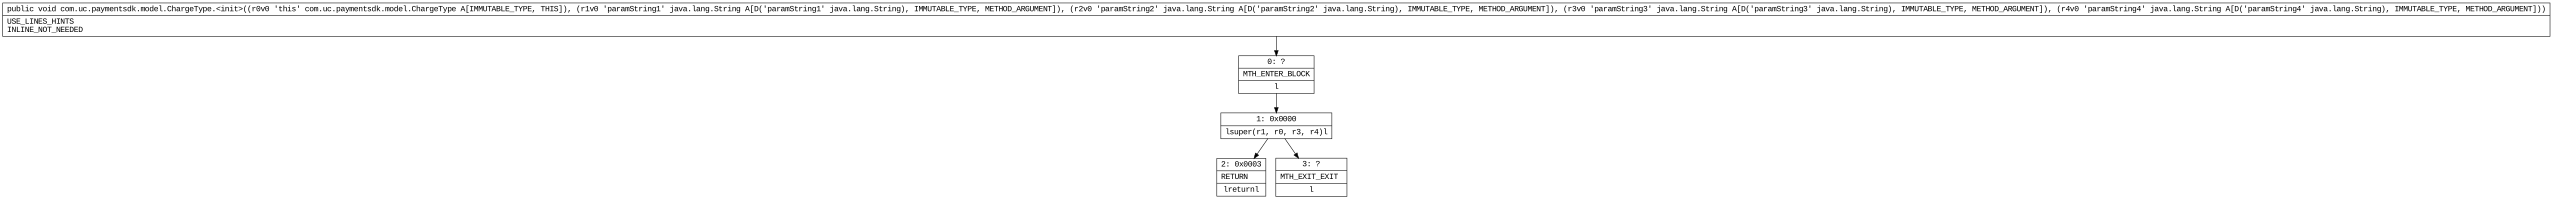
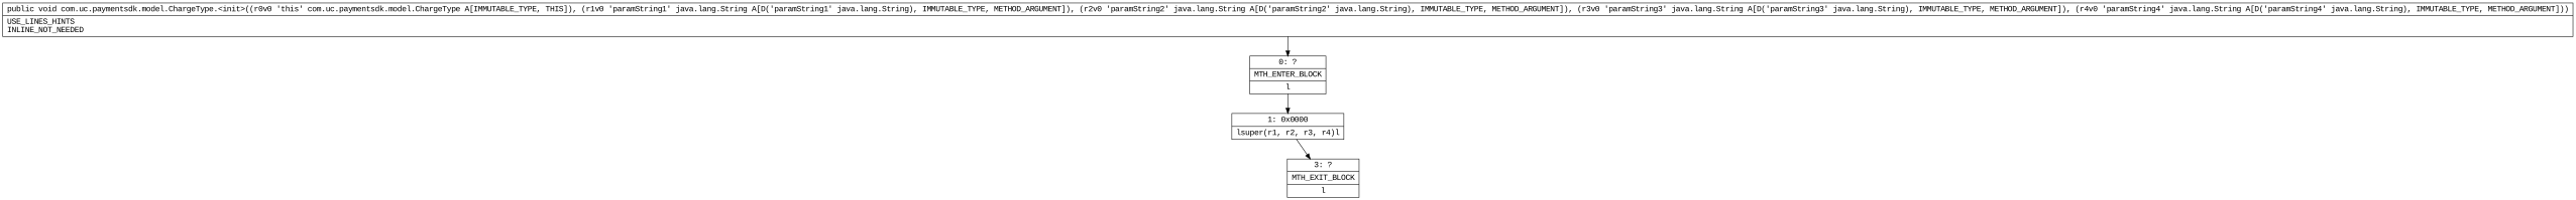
  digraph {
    fontname="Liberation Mono"
    node [fontname="Liberation Mono" shape=record]
    edge [fontname="Liberation Mono"]
    n1 [label="{0\:\ ?|MTH_ENTER_BLOCK\l|l}"]
-   n2 [label="{1\:\ 0x0000|lsuper(r1, r0, r3, r4)l}"]
-   n3 [label="{2\:\ 0x0003|RETURN\l|lreturnl}"]
-   n4 [label="{3\:\ ?|MTH_EXIT_EXIT\l|l}"]
+   n2 [label="{1\:\ 0x0000|lsuper(r1, r2, r3, r4)l}"]
+   n4 [label="{3\:\ ?|MTH_EXIT_BLOCK\l|l}"]
    n5 [label="{public void com.uc.paymentsdk.model.ChargeType.\<init\>((r0v0 'this' com.uc.paymentsdk.model.ChargeType A[IMMUTABLE_TYPE, THIS]), (r1v0 'paramString1' java.lang.String A[D('paramString1' java.lang.String), IMMUTABLE_TYPE, METHOD_ARGUMENT]), (r2v0 'paramString2' java.lang.String A[D('paramString2' java.lang.String), IMMUTABLE_TYPE, METHOD_ARGUMENT]), (r3v0 'paramString3' java.lang.String A[D('paramString3' java.lang.String), IMMUTABLE_TYPE, METHOD_ARGUMENT]), (r4v0 'paramString4' java.lang.String A[D('paramString4' java.lang.String), IMMUTABLE_TYPE, METHOD_ARGUMENT]))  | USE_LINES_HINTS\lINLINE_NOT_NEEDED\l}"]
    n1 -> n2
-   n2 -> n3
    n2 -> n4
    n5 -> n1
  }
